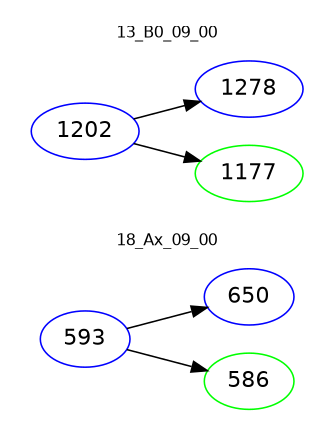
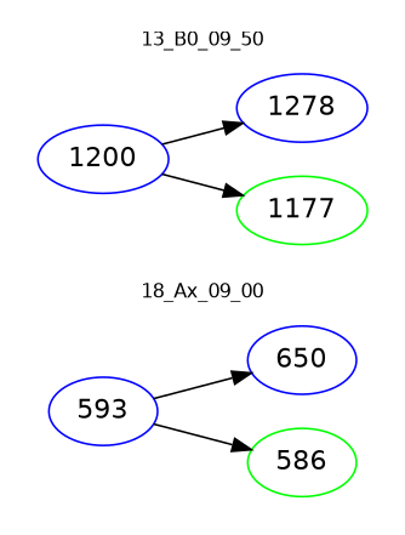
  digraph {
    fontname="DejaVu Sans"
    rankdir=LR
    node [color=blue fontname="DejaVu Sans"]
    edge [color=black fontname="DejaVu Sans"]
    n1 [label=593]
    n2 [color=green label=586]
    n3 [label=650]
-   n4 [label=1202]
+   n4 [label=1200]
    n5 [color=green label=1177]
    n6 [label=1278]
    subgraph cluster_1 {
      color=white
      fontsize=10
      label="18_Ax_09_00"
      n1
      n2
      n3
    }
    subgraph cluster_2 {
      color=white
      fontsize=10
-     label="13_B0_09_00"
+     label="13_B0_09_50"
      n4
      n5
      n6
    }
    n1 -> n2
    n1 -> n3
    n4 -> n5
    n4 -> n6
  }
